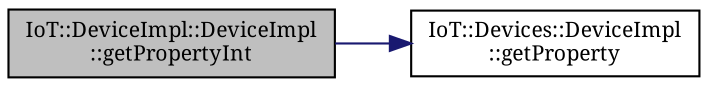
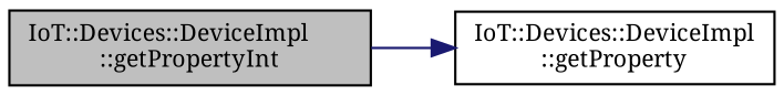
  digraph {
    rankdir=LR
    fontname="Noto Serif"
    node [color=black fontname="Noto Serif" fontsize=10 shape=record style=filled]
-   n1 [fillcolor=grey75 fontcolor=black height=0.2 label="IoT::DeviceImpl::DeviceImpl\l::getPropertyInt" width=0.4]
+   n1 [fillcolor=grey75 fontcolor=black height=0.2 label="IoT::Devices::DeviceImpl\l::getPropertyInt" width=0.4]
    n2 [fillcolor=white height=0.2 label="IoT::Devices::DeviceImpl\l::getProperty" width=0.4]
    n1 -> n2 [color=midnightblue fontname="Noto Serif" fontsize=10 labelfontname=Helvetica labelfontsize=10 style=solid]
  }
